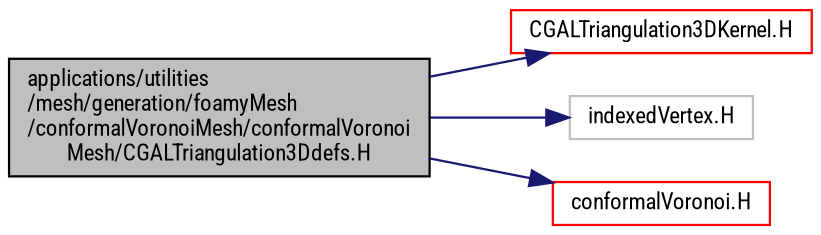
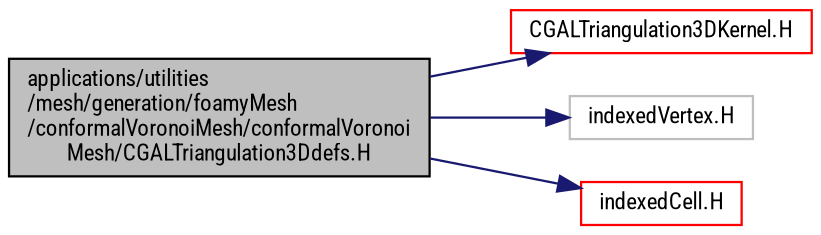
  digraph {
    fontname="Roboto Condensed"
    rankdir=LR
    node [color=red fontname="Roboto Condensed" fontsize=10 shape=record]
    edge [color=midnightblue fontname="Roboto Condensed" fontsize=10 labelfontname=Helvetica labelfontsize=10 style=solid]
    n1 [color=black fillcolor=grey75 fontcolor=black height=0.2 label="applications/utilities\l/mesh/generation/foamyMesh\l/conformalVoronoiMesh/conformalVoronoi\lMesh/CGALTriangulation3Ddefs.H" style=filled width=0.4]
    n2 [height=0.2 label="CGALTriangulation3DKernel.H" width=0.4]
    n3 [color=grey75 height=0.2 label="indexedVertex.H" width=0.4]
-   n4 [height=0.2 label="conformalVoronoi.H" width=0.4]
+   n4 [height=0.2 label="indexedCell.H" width=0.4]
    n1 -> n2
    n1 -> n3
    n1 -> n4
  }
